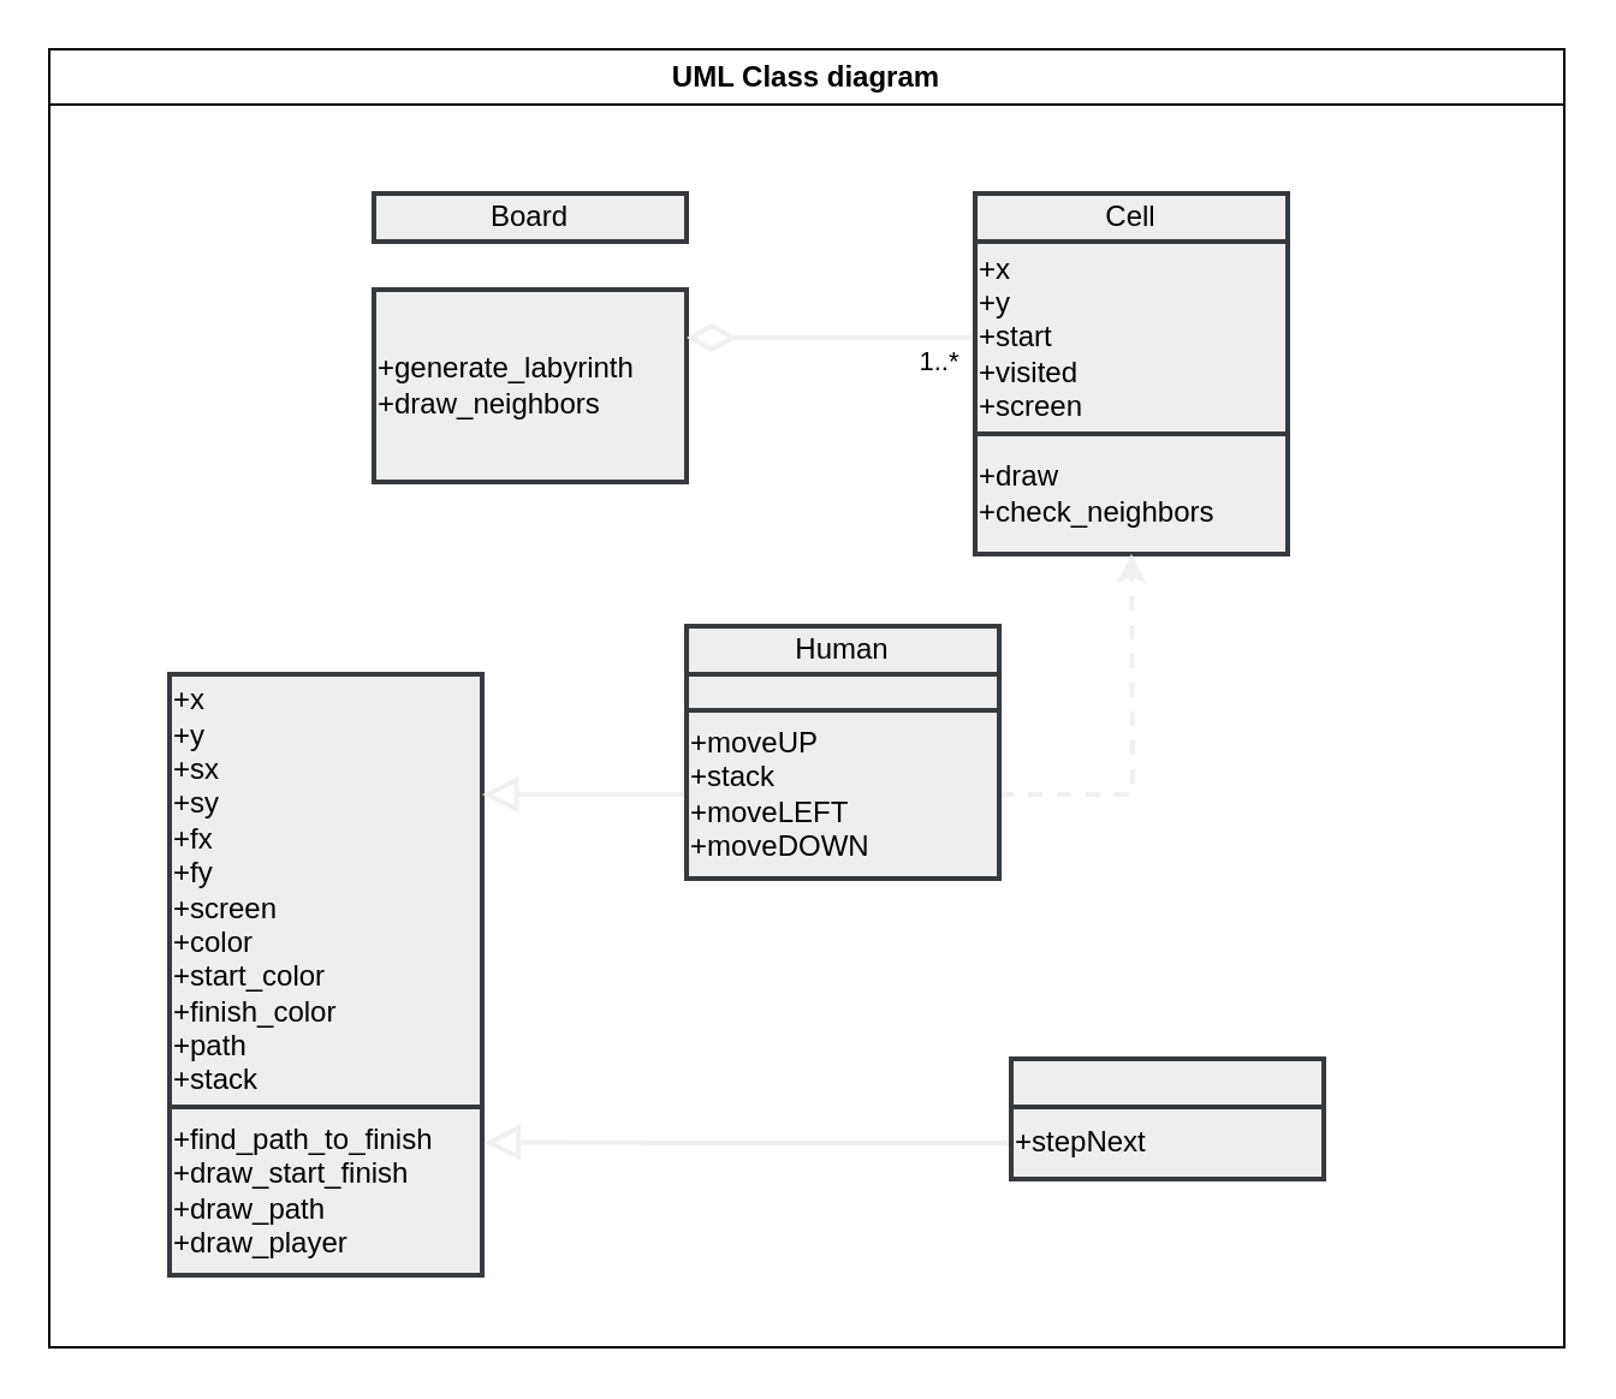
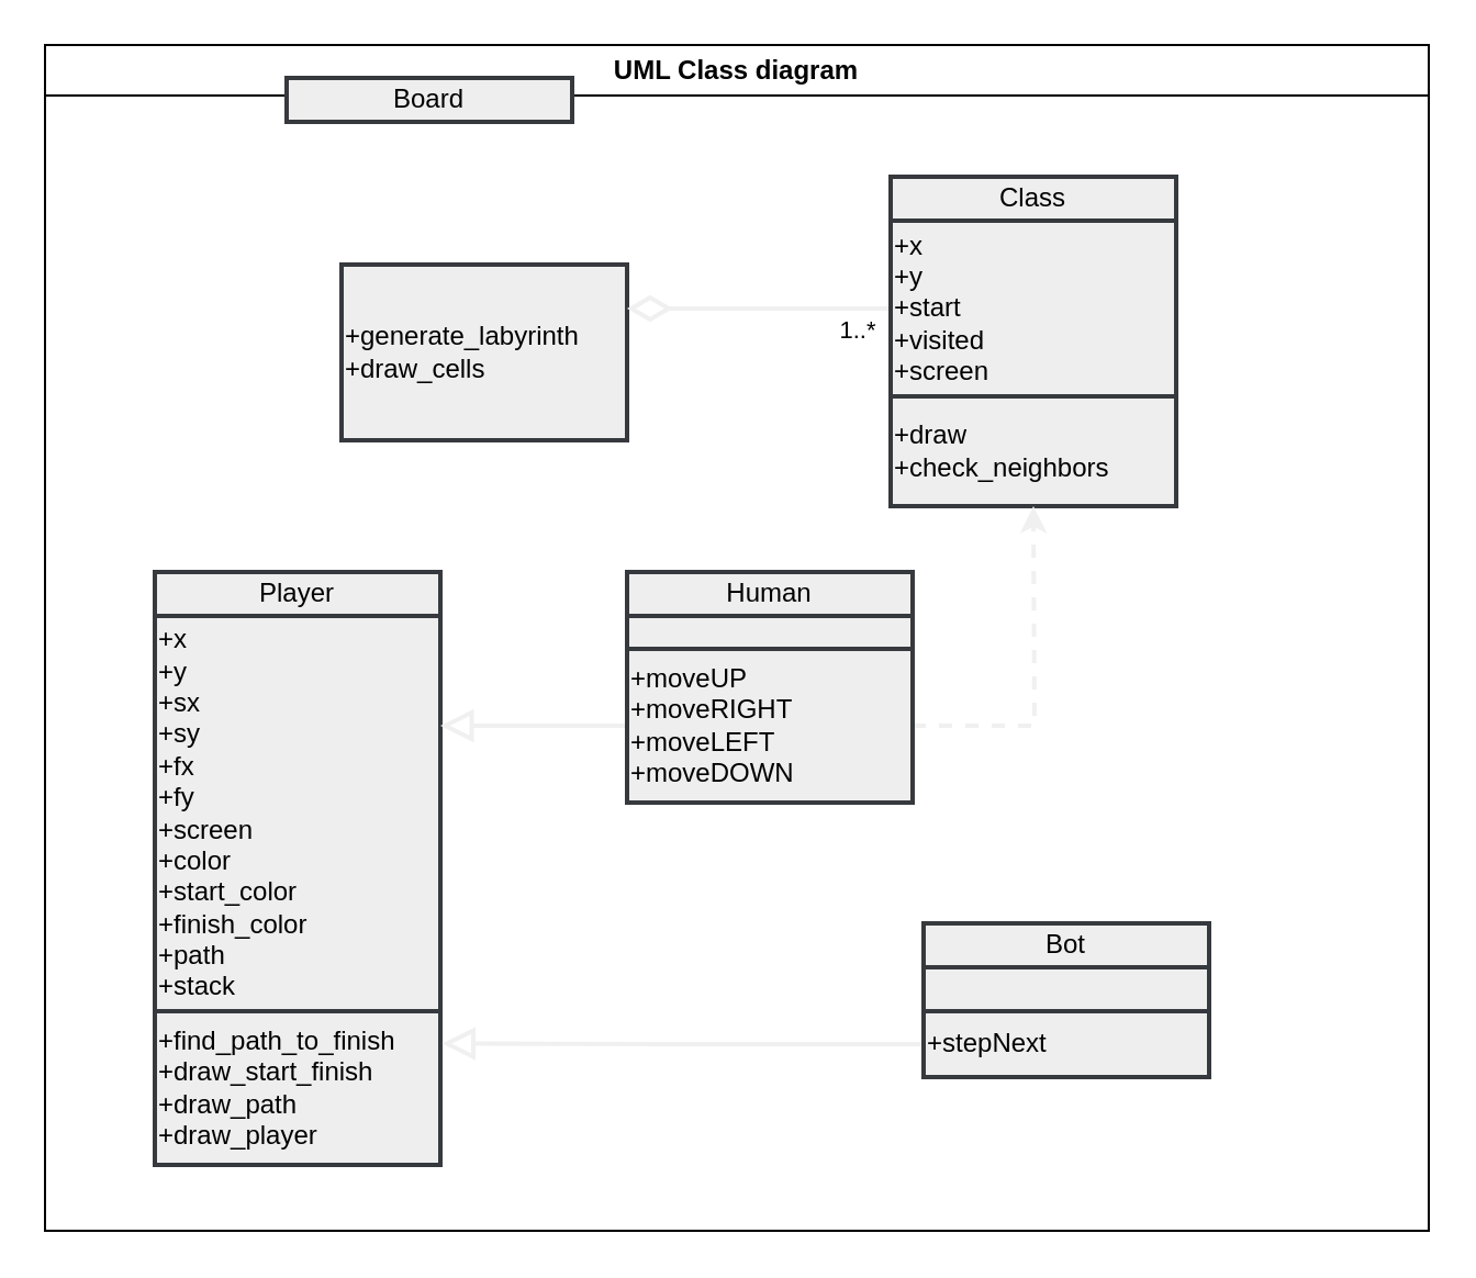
  <mxCell id="0" />
  <mxCell id="1" parent="0" />
  <mxCell id="2" value="UML Class diagram" style="swimlane;whiteSpace=wrap" vertex="1" parent="1"><mxGeometry x="20" y="20" width="630" height="540" as="geometry" /></mxCell>
- <mxCell id="3" value="&lt;div&gt;Board&lt;/div&gt;" style="rounded=0;whiteSpace=wrap;html=1;fillColor=#eeeeee;strokeColor=#36393d;fontColor=#000000;strokeWidth=2;" vertex="1" parent="2"><mxGeometry x="135" y="60" width="130" height="20" as="geometry" /></mxCell>
- <mxCell id="4" value="&lt;div align=&quot;left&quot;&gt;+generate_labyrinth&lt;/div&gt;&lt;div align=&quot;left&quot;&gt;+draw_neighbors&lt;br&gt;&lt;/div&gt;" style="rounded=0;whiteSpace=wrap;html=1;align=left;fillColor=#eeeeee;strokeColor=#36393d;fontColor=#000000;strokeWidth=2;" vertex="1" parent="2"><mxGeometry x="135" y="100" width="130" height="80" as="geometry" /></mxCell>
- <mxCell id="5" value="Cell" style="rounded=0;whiteSpace=wrap;html=1;fillColor=#eeeeee;strokeColor=#36393d;fontColor=#000000;strokeWidth=2;" vertex="1" parent="2"><mxGeometry x="385" y="60" width="130" height="20" as="geometry" /></mxCell>
+ <mxCell id="3" value="&lt;div&gt;Board&lt;/div&gt;" style="rounded=0;whiteSpace=wrap;html=1;fillColor=#eeeeee;strokeColor=#36393d;fontColor=#000000;strokeWidth=2;" vertex="1" parent="2"><mxGeometry x="110" y="15" width="130" height="20" as="geometry" /></mxCell>
+ <mxCell id="4" value="&lt;div align=&quot;left&quot;&gt;+generate_labyrinth&lt;/div&gt;&lt;div align=&quot;left&quot;&gt;+draw_cells&lt;br&gt;&lt;/div&gt;" style="rounded=0;whiteSpace=wrap;html=1;align=left;fillColor=#eeeeee;strokeColor=#36393d;fontColor=#000000;strokeWidth=2;" vertex="1" parent="2"><mxGeometry x="135" y="100" width="130" height="80" as="geometry" /></mxCell>
+ <mxCell id="5" value="Class" style="rounded=0;whiteSpace=wrap;html=1;fillColor=#eeeeee;strokeColor=#36393d;fontColor=#000000;strokeWidth=2;" vertex="1" parent="2"><mxGeometry x="385" y="60" width="130" height="20" as="geometry" /></mxCell>
  <mxCell id="6" value="1..*" style="edgeStyle=orthogonalEdgeStyle;rounded=0;orthogonalLoop=1;jettySize=auto;html=1;entryX=1;entryY=0.25;entryDx=0;entryDy=0;endArrow=diamondThin;endFill=0;strokeWidth=2;endSize=15;fillColor=#eeeeee;strokeColor=#F0F0F0;fontColor=#000000;" edge="1" parent="2" source="7" target="4"><mxGeometry x="-0.75" y="10" relative="1" as="geometry"><mxPoint x="270" y="120" as="targetPoint" /><mxPoint as="offset" /></mxGeometry></mxCell>
  <mxCell id="7" value="&lt;div&gt;+x&lt;/div&gt;&lt;div&gt;+y&lt;/div&gt;&lt;div&gt;+start&lt;br&gt;&lt;/div&gt;&lt;div&gt;+visited&lt;/div&gt;&lt;div&gt;+screen&lt;br&gt;&lt;/div&gt;" style="rounded=0;whiteSpace=wrap;html=1;align=left;fillColor=#eeeeee;strokeColor=#36393d;fontColor=#000000;strokeWidth=2;" vertex="1" parent="2"><mxGeometry x="385" y="80" width="130" height="80" as="geometry" /></mxCell>
  <mxCell id="8" value="&lt;div&gt;+draw&lt;/div&gt;&lt;div&gt;+check_neighbors&lt;br&gt;&lt;/div&gt;" style="rounded=0;whiteSpace=wrap;html=1;align=left;fillColor=#eeeeee;strokeColor=#36393d;fontColor=#000000;strokeWidth=2;" vertex="1" parent="2"><mxGeometry x="385" y="160" width="130" height="50" as="geometry" /></mxCell>
+ <mxCell id="9" value="Player" style="rounded=0;whiteSpace=wrap;html=1;fillColor=#eeeeee;strokeColor=#36393d;fontColor=#000000;strokeWidth=2;" vertex="1" parent="2"><mxGeometry x="50" y="240" width="130" height="20" as="geometry" /></mxCell>
  <mxCell id="10" value="&lt;div&gt;+x&lt;/div&gt;&lt;div&gt;+y&lt;/div&gt;&lt;div&gt;+sx&lt;/div&gt;&lt;div&gt;+sy&lt;/div&gt;&lt;div&gt;+fx&lt;/div&gt;&lt;div&gt;+fy&lt;/div&gt;&lt;div&gt;+screen&lt;/div&gt;&lt;div&gt;+color&lt;br&gt;+start_color&lt;br&gt;+finish_color&lt;/div&gt;&lt;div&gt;+path&lt;/div&gt;&lt;div&gt;+stack&lt;br&gt;&lt;/div&gt;" style="rounded=0;whiteSpace=wrap;html=1;align=left;fillColor=#eeeeee;strokeColor=#36393d;fontColor=#000000;strokeWidth=2;" vertex="1" parent="2"><mxGeometry x="50" y="260" width="130" height="180" as="geometry" /></mxCell>
  <mxCell id="11" value="&lt;div&gt;+find_path_to_finish&lt;/div&gt;&lt;div&gt;+draw_start_finish&lt;/div&gt;&lt;div&gt;+draw_path&lt;/div&gt;&lt;div&gt;+draw_player&lt;br&gt;&lt;/div&gt;" style="rounded=0;whiteSpace=wrap;html=1;align=left;fillColor=#eeeeee;strokeColor=#36393d;fontColor=#000000;strokeWidth=2;" vertex="1" parent="2"><mxGeometry x="50" y="440" width="130" height="70" as="geometry" /></mxCell>
  <mxCell id="12" value="Human" style="rounded=0;whiteSpace=wrap;html=1;fillColor=#eeeeee;strokeColor=#36393d;fontColor=#000000;strokeWidth=2;" vertex="1" parent="2"><mxGeometry x="265" y="240" width="130" height="20" as="geometry" /></mxCell>
  <mxCell id="13" value="" style="rounded=0;whiteSpace=wrap;html=1;align=left;fillColor=#eeeeee;strokeColor=#36393d;fontColor=#000000;strokeWidth=2;" vertex="1" parent="2"><mxGeometry x="265" y="260" width="130" height="15" as="geometry" /></mxCell>
  <mxCell id="14" style="edgeStyle=orthogonalEdgeStyle;rounded=0;orthogonalLoop=1;jettySize=auto;html=1;entryX=1;entryY=0.278;entryDx=0;entryDy=0;entryPerimeter=0;strokeWidth=2;endSize=10;endArrow=block;endFill=0;fillColor=#eeeeee;strokeColor=#F0F0F0;fontColor=#000000;" edge="1" parent="2" source="16" target="10"><mxGeometry relative="1" as="geometry" /></mxCell>
  <mxCell id="15" style="edgeStyle=orthogonalEdgeStyle;rounded=0;orthogonalLoop=1;jettySize=auto;html=1;dashed=1;fillColor=#eeeeee;strokeColor=#f0f0f0;fontColor=#000000;strokeWidth=2;" edge="1" parent="2" source="16"><mxGeometry relative="1" as="geometry"><mxPoint x="450" y="210" as="targetPoint" /></mxGeometry></mxCell>
- <mxCell id="16" value="+moveUP&lt;br&gt;+stack&lt;br&gt;+moveLEFT&lt;br&gt;+moveDOWN" style="rounded=0;whiteSpace=wrap;html=1;align=left;fillColor=#eeeeee;strokeColor=#36393d;fontColor=#000000;strokeWidth=2;" vertex="1" parent="2"><mxGeometry x="265" y="275" width="130" height="70" as="geometry" /></mxCell>
+ <mxCell id="16" value="+moveUP&lt;br&gt;+moveRIGHT&lt;br&gt;+moveLEFT&lt;br&gt;+moveDOWN" style="rounded=0;whiteSpace=wrap;html=1;align=left;fillColor=#eeeeee;strokeColor=#36393d;fontColor=#000000;strokeWidth=2;" vertex="1" parent="2"><mxGeometry x="265" y="275" width="130" height="70" as="geometry" /></mxCell>
+ <mxCell id="17" value="Bot" style="rounded=0;whiteSpace=wrap;html=1;fillColor=#eeeeee;strokeColor=#36393d;fontColor=#000000;strokeWidth=2;" vertex="1" parent="2"><mxGeometry x="400" y="400" width="130" height="20" as="geometry" /></mxCell>
  <mxCell id="18" value="" style="rounded=0;whiteSpace=wrap;html=1;align=left;fillColor=#eeeeee;strokeColor=#36393d;fontColor=#000000;strokeWidth=2;" vertex="1" parent="2"><mxGeometry x="400" y="420" width="130" height="20" as="geometry" /></mxCell>
  <mxCell id="19" style="edgeStyle=orthogonalEdgeStyle;rounded=0;orthogonalLoop=1;jettySize=auto;html=1;entryX=1.006;entryY=0.211;entryDx=0;entryDy=0;endArrow=block;endFill=0;strokeWidth=2;endSize=10;entryPerimeter=0;fillColor=#eeeeee;strokeColor=#f0f0f0;fontColor=#000000;" edge="1" parent="2" source="20" target="11"><mxGeometry relative="1" as="geometry" /></mxCell>
  <mxCell id="20" value="+stepNext" style="rounded=0;whiteSpace=wrap;html=1;align=left;fillColor=#eeeeee;strokeColor=#36393d;fontColor=#000000;strokeWidth=2;" vertex="1" parent="2"><mxGeometry x="400" y="440" width="130" height="30" as="geometry" /></mxCell>
